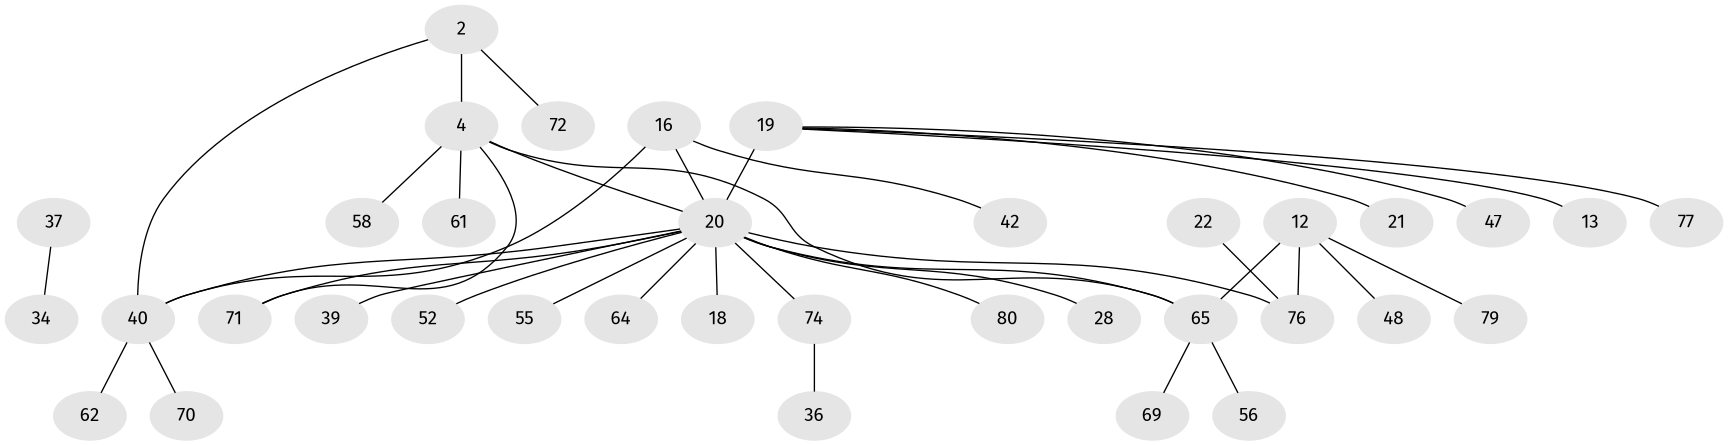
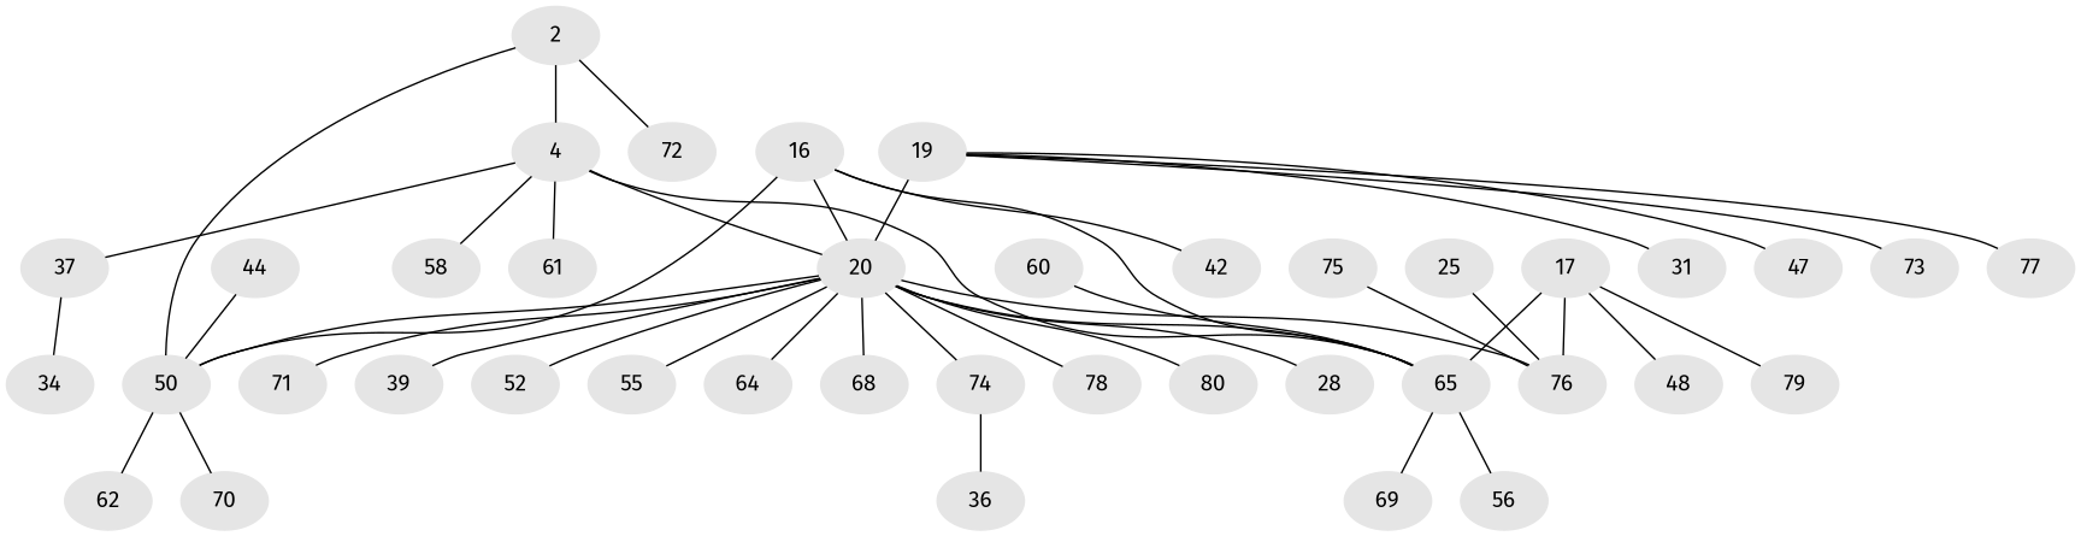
  graph {
    fontname="Fira Sans"
    node [color=gray90 fontname="Fira Sans" style=filled]
    edge [fontname="Fira Sans"]
    2 [super="+1"]
    4 [super="+3"]
-   50 [super="+49+38" label=40]
+   50 [super="+49+38"]
    72
    20 [super="+18+8"]
    37
    58 [super="+35"]
    61
    65 [super="+10+24+25+41+51+54+59"]
    62
    70 [super="+40"]
    76 [super="+67+6"]
    28
    39
    52
    55
    64
-   68 [super="+46" label=18]
+   68 [super="+46"]
    71
    74
+   78
    80
    34
    n24 [label=56 super="+27"]
    69
-   12 [super="+11"]
+   12 [super="+11" label=17]
    48
    79
    16 [super="+13"]
    42 [super="+33"]
    19 [super="+17"]
    77
-   21
+   21 [label=31]
    47
-   73 [super="+56+53+57+63" label=13]
+   73 [super="+56+53+57+63"]
    36
-   22
+   22 [label=25]
+   44
+   60
+   75
    2 -- 4 [weight=4]
    2 -- 50
    2 -- 72
    4 -- 20 [weight=2]
-   4 -- 71
+   4 -- 37
    4 -- 58
    4 -- 61
    4 -- 65
    50 -- 62
    50 -- 70
    20 -- 50 [weight=2]
    20 -- 65
    20 -- 76 [weight=5]
    20 -- 28 [weight=2]
    20 -- 39
    20 -- 52
    20 -- 55
    20 -- 64
    20 -- 68
    20 -- 71
    20 -- 74
+   20 -- 78
    20 -- 80
    37 -- 34
    65 -- n24
    65 -- 69
    74 -- 36
    12 -- 65 [weight=4]
    12 -- 76
    12 -- 48
    12 -- 79
    16 -- 50 [weight=4]
    16 -- 20 [weight=2]
+   16 -- 65
    16 -- 42
    19 -- 20 [weight=4]
    19 -- 77
    19 -- 21
    19 -- 47
    19 -- 73
    22 -- 76
+   44 -- 50
+   60 -- 65
+   75 -- 76
  }
